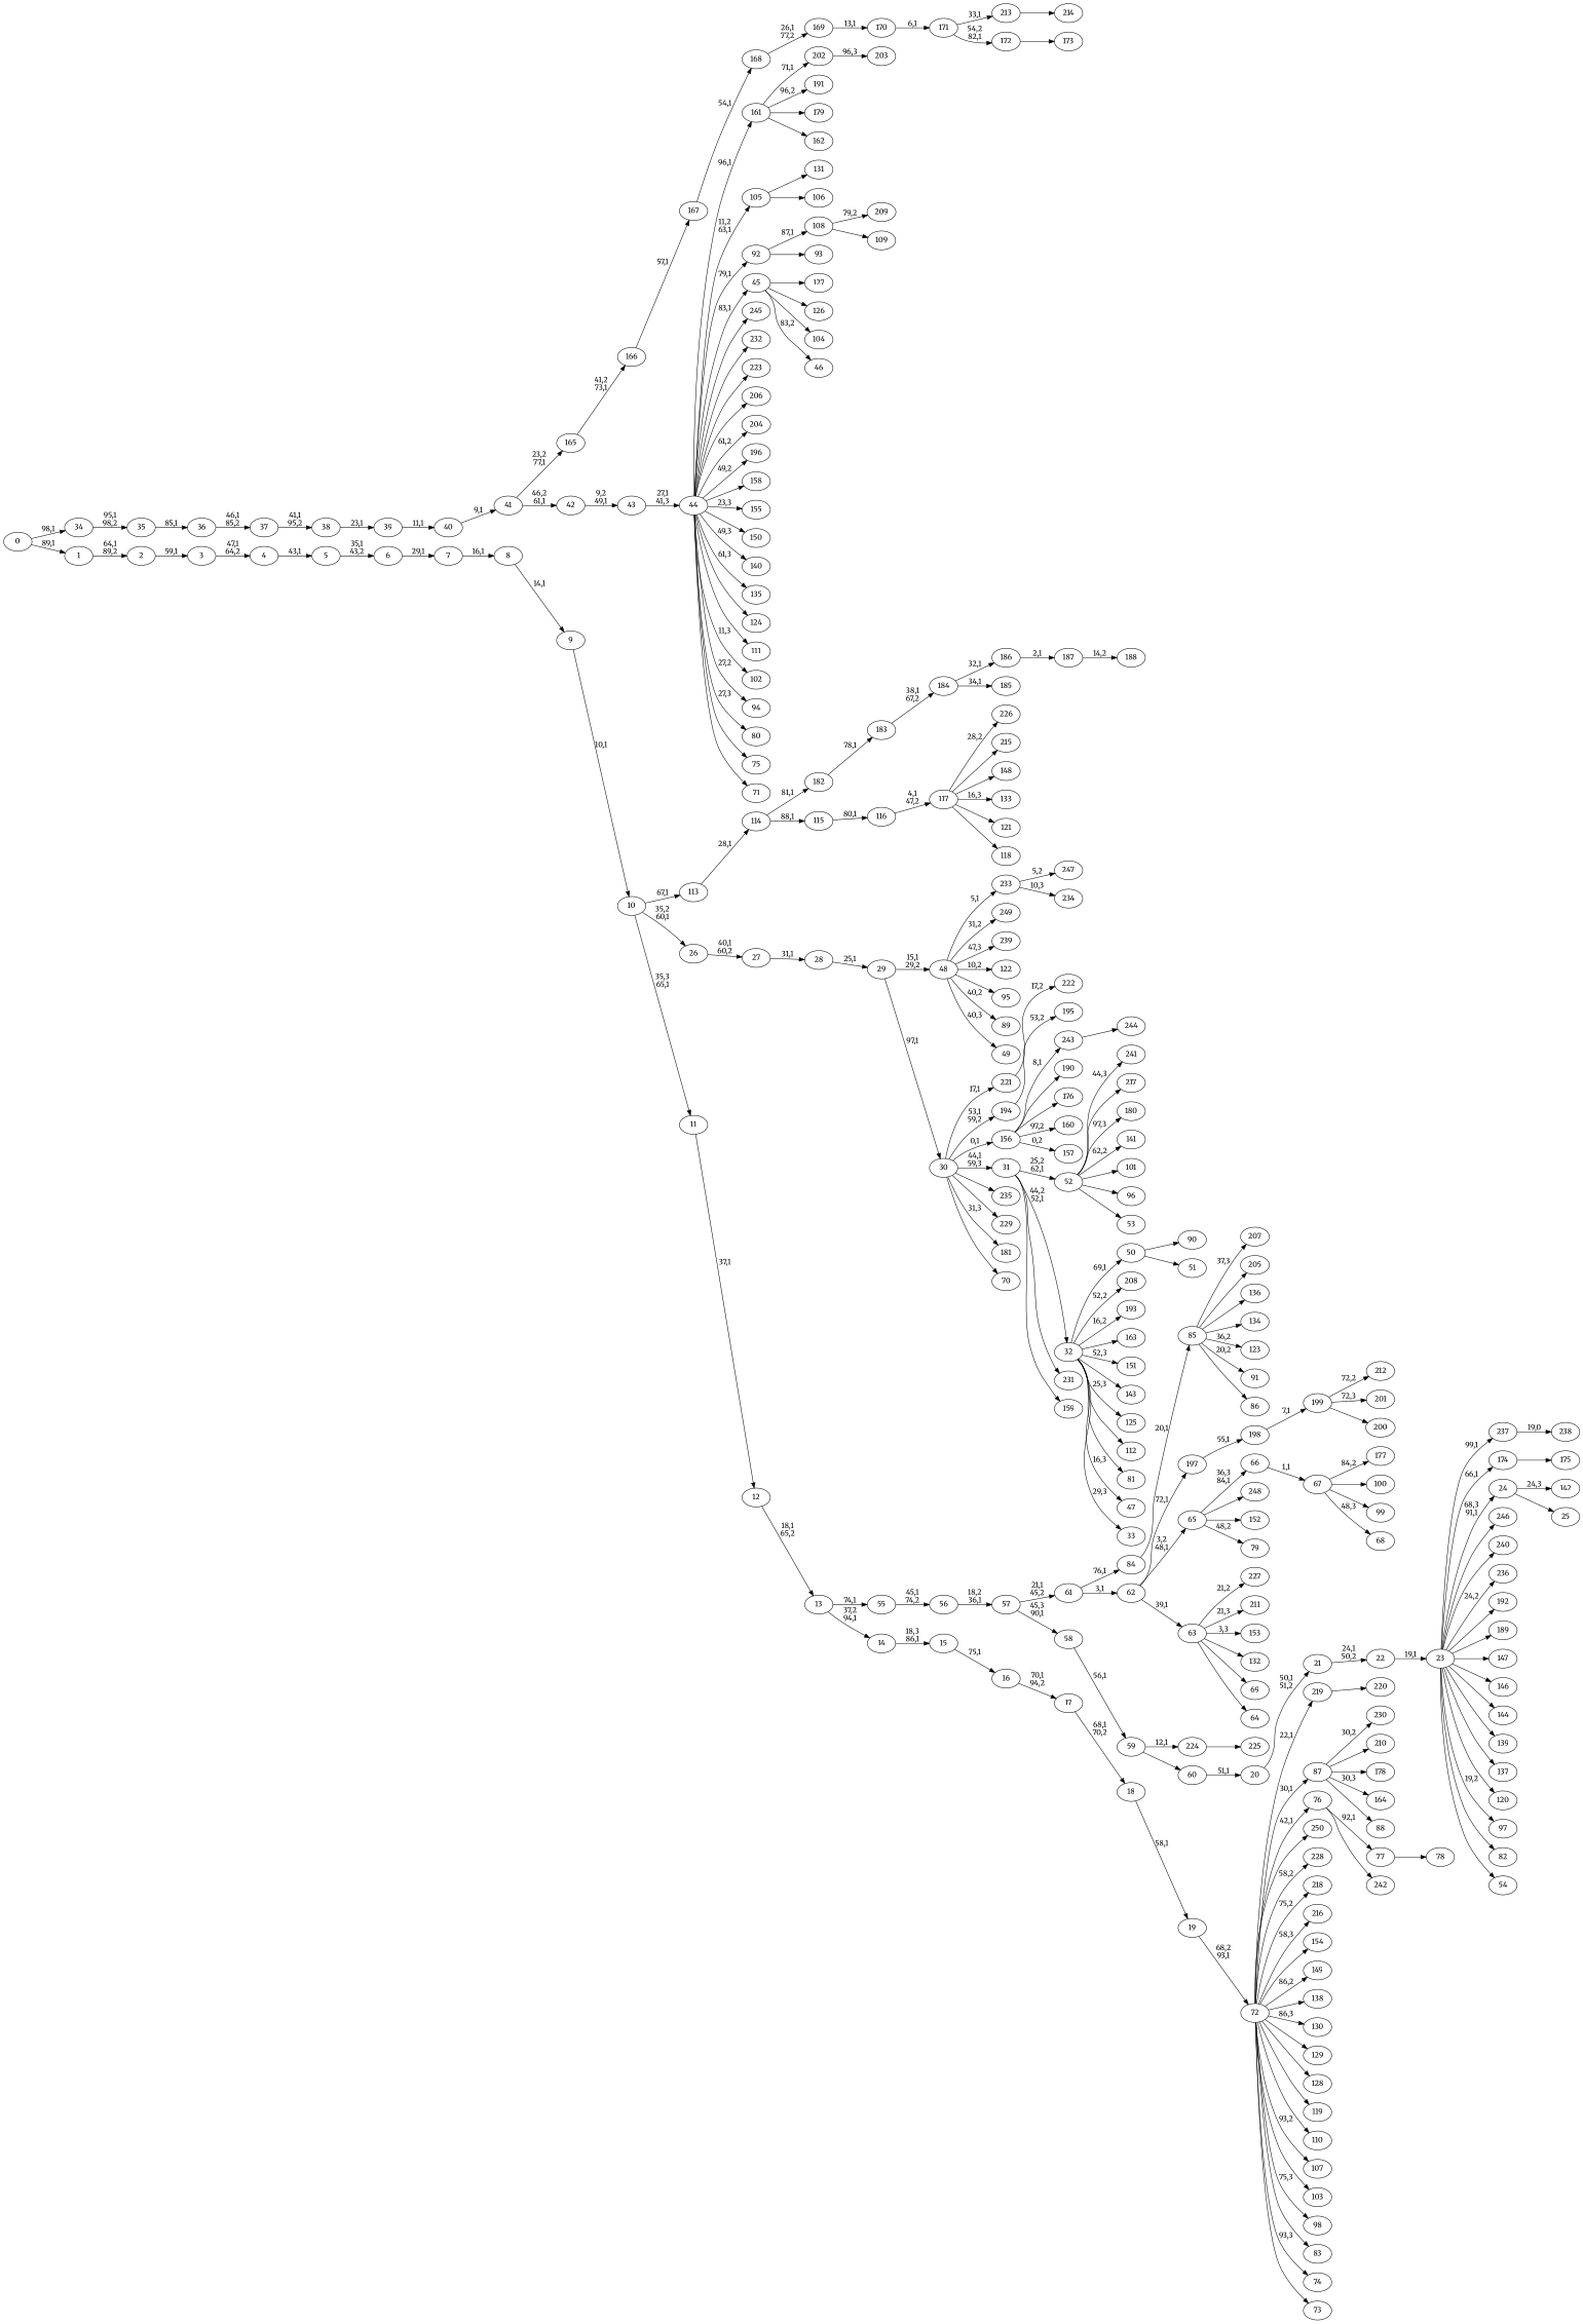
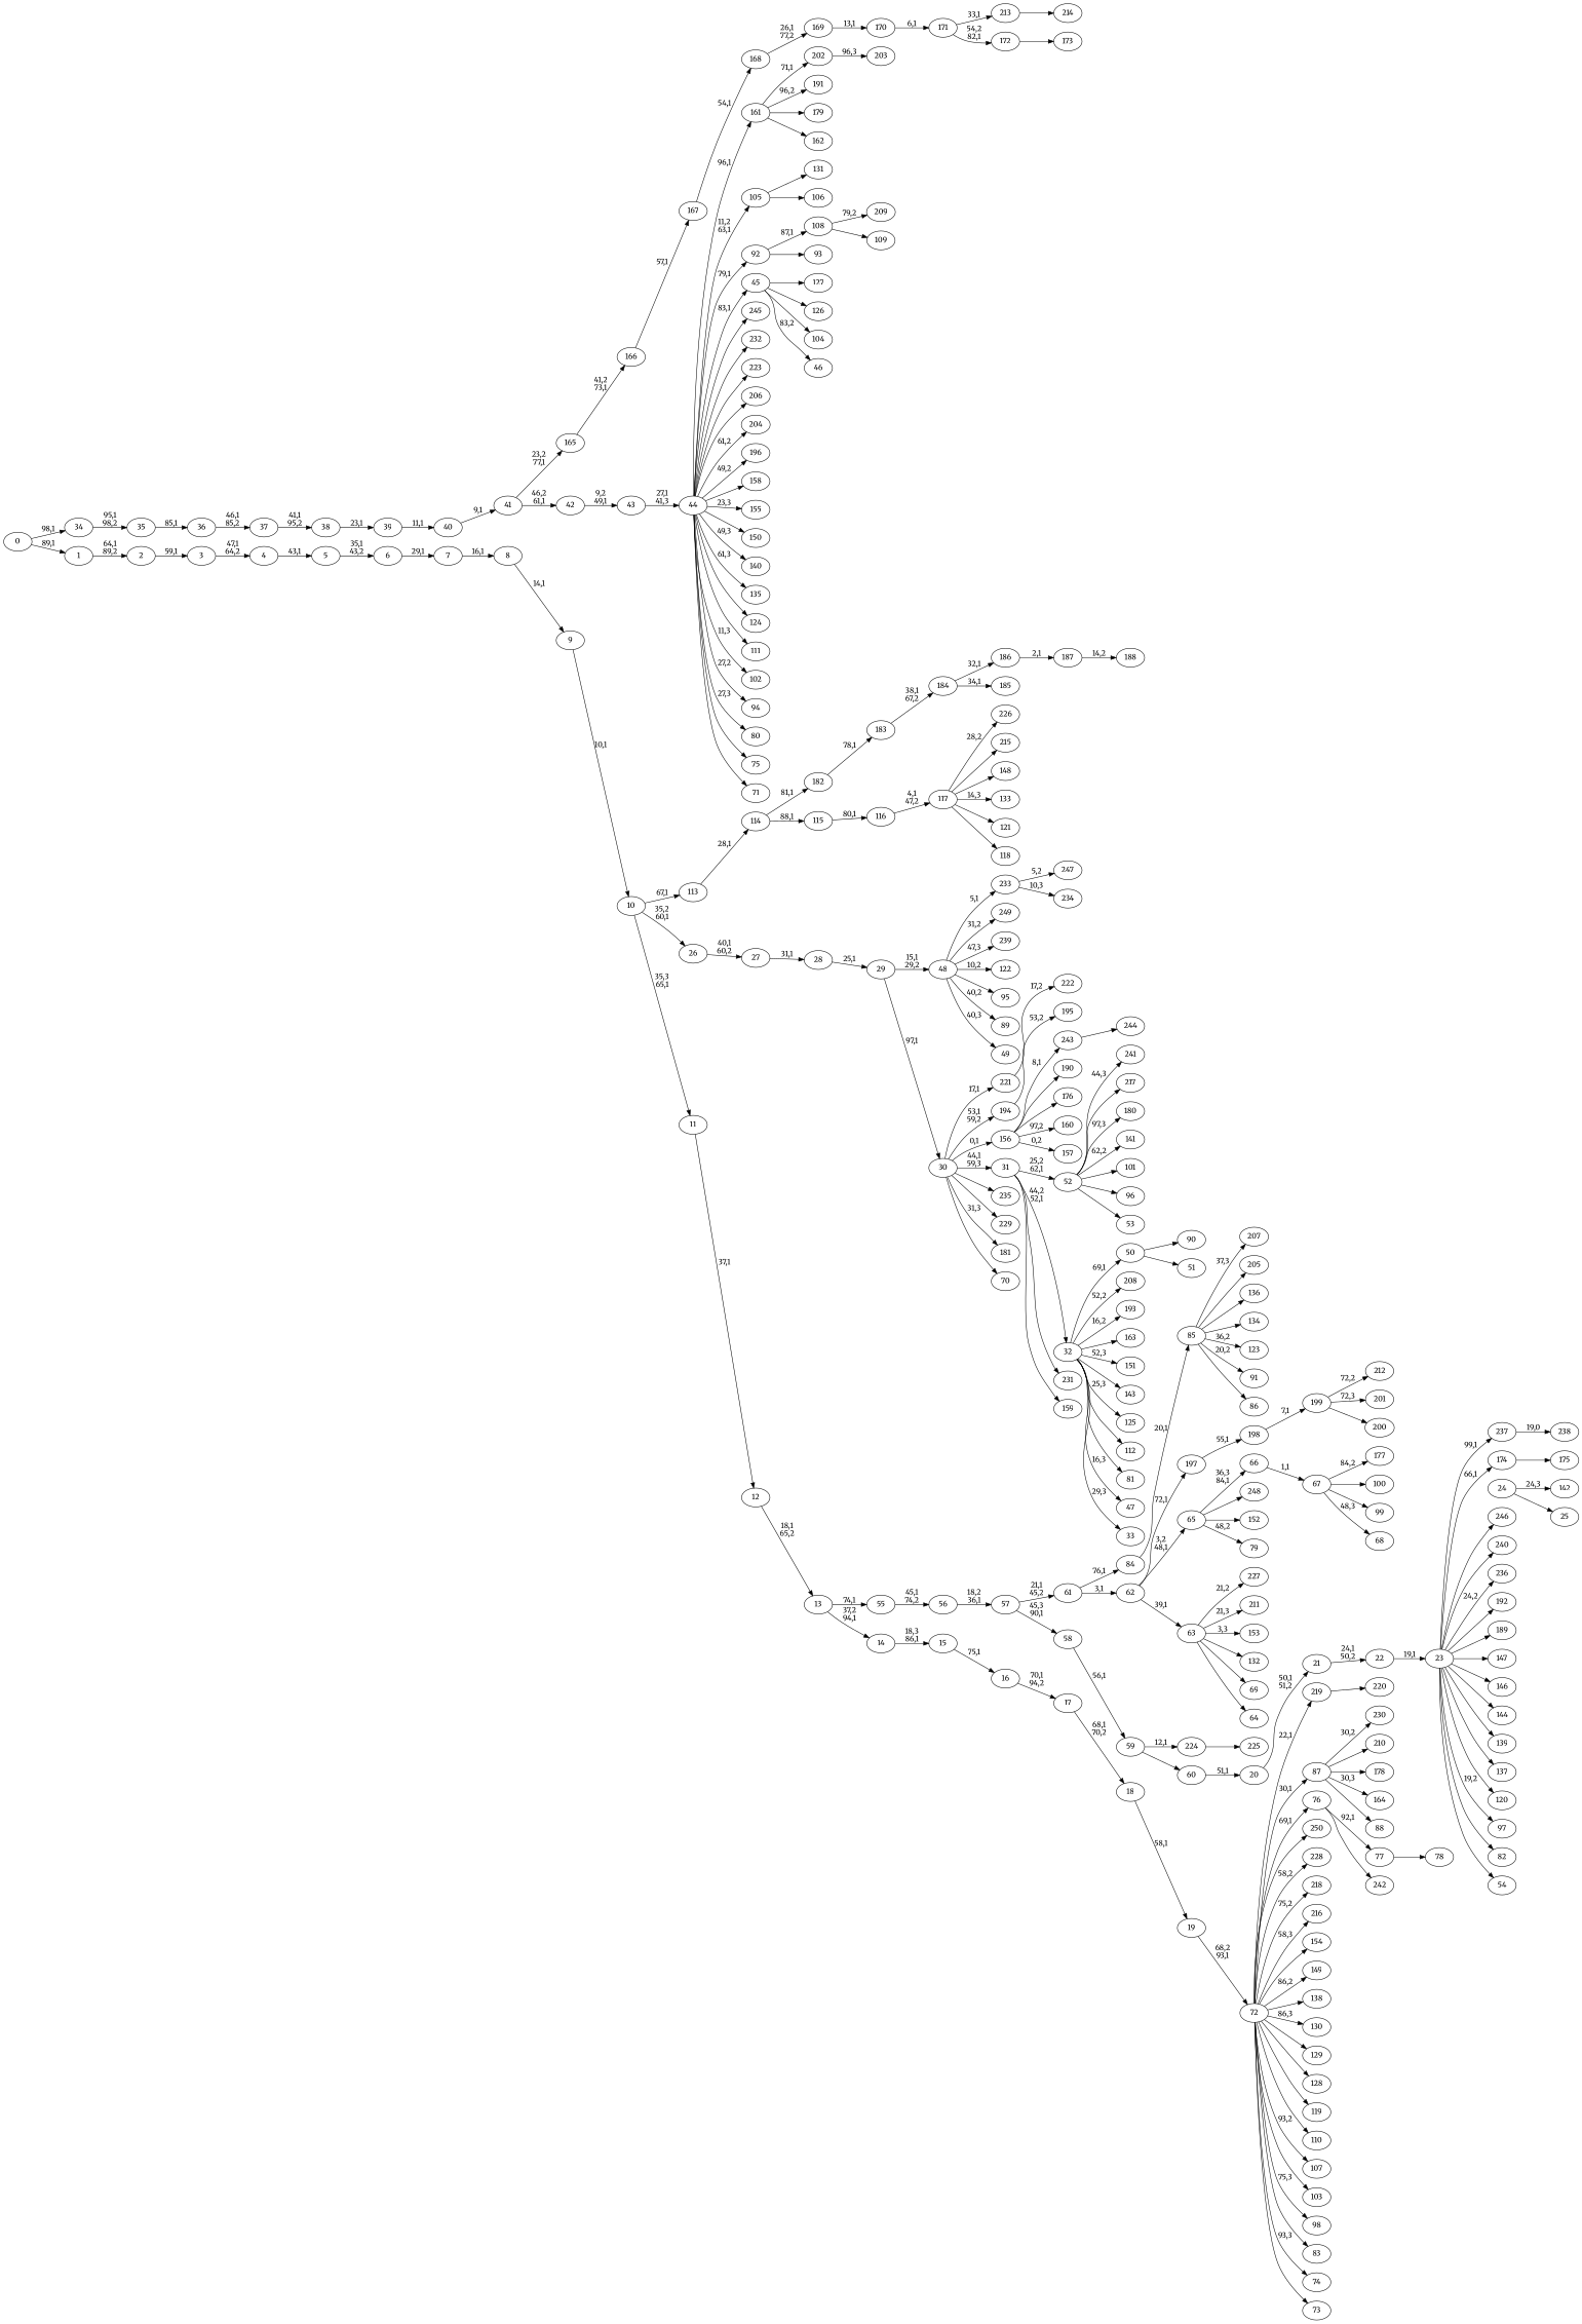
  digraph {
    fontname=Merriweather
    rankdir=LR
    node [fontname=Merriweather]
    edge [fontname=Merriweather]
    243
    244
    237
    238
    233
    247
    234
    224
    225
    221
    222
    219
    220
    213
    214
    202
    203
    199
    212
    201
    200
    198
    197
    194
    195
    187
    188
    186
    184
    185
    183
    182
    174
    175
    172
    173
    171
    170
    169
    168
    167
    166
    165
    161
    191
    179
    162
    156
    190
    176
    160
    157
    117
    226
    215
    148
    133
    121
    118
    116
    115
    114
    113
    108
    209
    109
    105
    131
    106
    92
    93
    87
    230
    210
    178
    164
    88
    85
    207
    205
    136
    134
    123
    91
    86
    84
    77
    78
    76
    242
    72
    250
    228
    218
    216
    154
    149
    138
    130
    129
    128
    119
    110
    107
    103
    98
    83
    74
    73
    67
    177
    100
    99
    68
    66
    65
    248
    152
    79
    63
    227
    211
    153
    132
    69
    64
    62
    61
    59
    60
    20
    58
    57
    56
    55
    52
    241
    217
    180
    141
    101
    96
    53
    50
    90
    51
    48
    249
    239
    122
    95
    89
    49
    45
    127
    126
    104
    46
    44
    245
    232
    223
    206
    204
    196
    158
    155
    150
    140
    135
    124
    111
    102
    94
    80
    75
    71
    43
    42
    41
    40
    39
    38
    37
    36
    35
    34
    32
    208
    193
    163
    151
    143
    125
    112
    81
    47
    33
    31
    231
    159
    30
    235
    229
    181
    70
    29
    28
    27
    26
    24
    142
    25
    23
    246
    240
    236
    192
    189
    147
    146
    144
    139
    137
    120
    97
    82
    54
    22
    21
    19
    18
    17
    16
    15
    14
    13
    12
    11
    10
    9
    8
    7
    6
    5
    4
    3
    2
    1
    0
    243 -> 244
    237 -> 238 [label="19,0"]
    233 -> 247 [label="5,2"]
    233 -> 234 [label="10,3"]
    224 -> 225
    221 -> 222 [label="17,2"]
    219 -> 220
    213 -> 214
    202 -> 203 [label="96,3"]
    199 -> 212 [label="72,2"]
    199 -> 201 [label="72,3"]
    199 -> 200
    198 -> 199 [label="7,1"]
    197 -> 198 [label="55,1"]
    194 -> 195 [label="53,2"]
    187 -> 188 [label="14,2"]
    186 -> 187 [label="2,1"]
    184 -> 186 [label="32,1"]
    184 -> 185 [label="34,1"]
    183 -> 184 [label="38,1\n67,2"]
    182 -> 183 [label="78,1"]
    174 -> 175
    172 -> 173
    171 -> 213 [label="33,1"]
    171 -> 172 [label="54,2\n82,1"]
    170 -> 171 [label="6,1"]
    169 -> 170 [label="13,1"]
    168 -> 169 [label="26,1\n77,2"]
    167 -> 168 [label="54,1"]
    166 -> 167 [label="57,1"]
    165 -> 166 [label="41,2\n73,1"]
    161 -> 202 [label="71,1"]
    161 -> 191 [label="96,2"]
    161 -> 179
    161 -> 162
    156 -> 243 [label="8,1"]
    156 -> 190
    156 -> 176
    156 -> 160 [label="97,2"]
    156 -> 157 [label="0,2"]
    117 -> 226 [label="28,2"]
    117 -> 215
    117 -> 148
-   117 -> 133 [label="16,3"]
+   117 -> 133 [label="14,3"]
    117 -> 121
    117 -> 118
    116 -> 117 [label="4,1\n47,2"]
    115 -> 116 [label="80,1"]
    114 -> 182 [label="81,1"]
    114 -> 115 [label="88,1"]
    113 -> 114 [label="28,1"]
    108 -> 209 [label="79,2"]
    108 -> 109
    105 -> 131
    105 -> 106
    92 -> 108 [label="87,1"]
    92 -> 93
    87 -> 230 [label="30,2"]
    87 -> 210
    87 -> 178
    87 -> 164 [label="30,3"]
    87 -> 88
    85 -> 207 [label="37,3"]
    85 -> 205
    85 -> 136
    85 -> 134
    85 -> 123 [label="36,2"]
    85 -> 91 [label="20,2"]
    85 -> 86
    84 -> 85 [label="20,1"]
    77 -> 78
    76 -> 77 [label="92,1"]
    76 -> 242
    72 -> 219 [label="22,1"]
    72 -> 87 [label="30,1"]
-   72 -> 76 [label="42,1"]
+   72 -> 76 [label="69,1"]
    72 -> 250
    72 -> 228 [label="58,2"]
    72 -> 218 [label="75,2"]
    72 -> 216 [label="58,3"]
    72 -> 154
    72 -> 149 [label="86,2"]
    72 -> 138
    72 -> 130 [label="86,3"]
    72 -> 129
    72 -> 128
    72 -> 119
    72 -> 110
    72 -> 107 [label="93,2"]
    72 -> 103
    72 -> 98 [label="75,3"]
    72 -> 83
    72 -> 74 [label="93,3"]
    72 -> 73
    67 -> 177 [label="84,2"]
    67 -> 100
    67 -> 99
    67 -> 68 [label="48,3"]
    66 -> 67 [label="1,1"]
    65 -> 66 [label="36,3\n84,1"]
    65 -> 248
    65 -> 152
    65 -> 79 [label="48,2"]
    63 -> 227 [label="21,2"]
    63 -> 211 [label="21,3"]
    63 -> 153 [label="3,3"]
    63 -> 132
    63 -> 69
    63 -> 64
    62 -> 197 [label="72,1"]
    62 -> 65 [label="3,2\n48,1"]
    62 -> 63 [label="39,1"]
    61 -> 84 [label="76,1"]
    61 -> 62 [label="3,1"]
    59 -> 224 [label="12,1"]
    59 -> 60
    60 -> 20 [label="51,1"]
    20 -> 21 [label="50,1\n51,2"]
    58 -> 59 [label="56,1"]
    57 -> 61 [label="21,1\n45,2"]
    57 -> 58 [label="45,3\n90,1"]
    56 -> 57 [label="18,2\n36,1"]
    55 -> 56 [label="45,1\n74,2"]
    52 -> 241 [label="44,3"]
    52 -> 217
    52 -> 180 [label="97,3"]
    52 -> 141 [label="62,2"]
    52 -> 101
    52 -> 96
    52 -> 53
    50 -> 90
    50 -> 51
    48 -> 233 [label="5,1"]
    48 -> 249 [label="31,2"]
    48 -> 239 [label="47,3"]
    48 -> 122 [label="10,2"]
    48 -> 95
    48 -> 89 [label="40,2"]
    48 -> 49 [label="40,3"]
    45 -> 127
    45 -> 126
    45 -> 104
    45 -> 46 [label="83,2"]
    44 -> 161 [label="96,1"]
    44 -> 105 [label="11,2\n63,1"]
    44 -> 92 [label="79,1"]
    44 -> 45 [label="83,1"]
    44 -> 245
    44 -> 232
    44 -> 223
    44 -> 206
    44 -> 204 [label="61,2"]
    44 -> 196 [label="49,2"]
    44 -> 158
    44 -> 155 [label="23,3"]
    44 -> 150
    44 -> 140 [label="49,3"]
    44 -> 135 [label="61,3"]
    44 -> 124
    44 -> 111
    44 -> 102 [label="11,3"]
    44 -> 94 [label="27,2"]
    44 -> 80 [label="27,3"]
    44 -> 75
    44 -> 71
    43 -> 44 [label="27,1\n41,3"]
    42 -> 43 [label="9,2\n49,1"]
    41 -> 165 [label="23,2\n77,1"]
    41 -> 42 [label="46,2\n61,1"]
    40 -> 41 [label="9,1"]
    39 -> 40 [label="11,1"]
    38 -> 39 [label="23,1"]
    37 -> 38 [label="41,1\n95,2"]
    36 -> 37 [label="46,1\n85,2"]
    35 -> 36 [label="85,1"]
    34 -> 35 [label="95,1\n98,2"]
    32 -> 50 [label="69,1"]
    32 -> 208 [label="52,2"]
    32 -> 193 [label="16,2"]
    32 -> 163
    32 -> 151 [label="52,3"]
    32 -> 143
    32 -> 125 [label="25,3"]
    32 -> 112
    32 -> 81
    32 -> 47 [label="16,3"]
    32 -> 33 [label="29,3"]
    31 -> 52 [label="25,2\n62,1"]
    31 -> 32 [label="44,2\n52,1"]
    31 -> 231
    31 -> 159
    30 -> 221 [label="17,1"]
    30 -> 194 [label="53,1\n59,2"]
    30 -> 156 [label="0,1"]
    30 -> 31 [label="44,1\n59,3"]
    30 -> 235
    30 -> 229
    30 -> 181 [label="31,3"]
    30 -> 70
    29 -> 48 [label="15,1\n29,2"]
    29 -> 30 [label="97,1"]
    28 -> 29 [label="25,1"]
    27 -> 28 [label="31,1"]
    26 -> 27 [label="40,1\n60,2"]
    24 -> 142 [label="24,3"]
    24 -> 25
    23 -> 237 [label="99,1"]
    23 -> 174 [label="66,1"]
-   23 -> 24 [label="68,3\n91,1"]
    23 -> 246
    23 -> 240
    23 -> 236 [label="24,2"]
    23 -> 192
    23 -> 189
    23 -> 147
    23 -> 146
    23 -> 144
    23 -> 139
    23 -> 137
    23 -> 120
    23 -> 97 [label="19,2"]
    23 -> 82
    23 -> 54
    22 -> 23 [label="19,1"]
    21 -> 22 [label="24,1\n50,2"]
    19 -> 72 [label="68,2\n93,1"]
    18 -> 19 [label="58,1"]
    17 -> 18 [label="68,1\n70,2"]
    16 -> 17 [label="70,1\n94,2"]
    15 -> 16 [label="75,1"]
    14 -> 15 [label="18,3\n86,1"]
    13 -> 55 [label="74,1"]
    13 -> 14 [label="37,2\n94,1"]
    12 -> 13 [label="18,1\n65,2"]
    11 -> 12 [label="37,1"]
    10 -> 113 [label="67,1"]
    10 -> 26 [label="35,2\n60,1"]
    10 -> 11 [label="35,3\n65,1"]
    9 -> 10 [label="10,1"]
    8 -> 9 [label="14,1"]
    7 -> 8 [label="16,1"]
    6 -> 7 [label="29,1"]
    5 -> 6 [label="35,1\n43,2"]
    4 -> 5 [label="43,1"]
    3 -> 4 [label="47,1\n64,2"]
    2 -> 3 [label="59,1"]
    1 -> 2 [label="64,1\n89,2"]
    0 -> 34 [label="98,1"]
    0 -> 1 [label="89,1"]
  }
